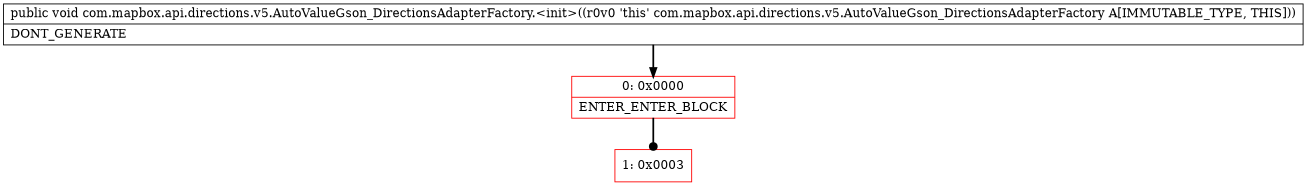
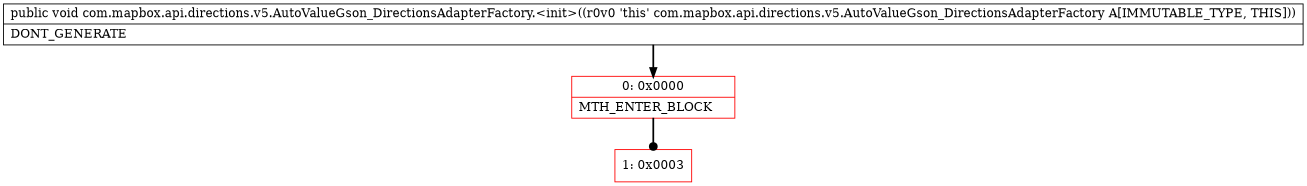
  digraph {
    node [color=red shape=record]
    edge [style=bold]
-   n1 [label="{0\:\ 0x0000|ENTER_ENTER_BLOCK\l}"]
+   n1 [label="{0\:\ 0x0000|MTH_ENTER_BLOCK\l}"]
    n2 [label="{1\:\ 0x0003}"]
    n3 [label="{public void com.mapbox.api.directions.v5.AutoValueGson_DirectionsAdapterFactory.\<init\>((r0v0 'this' com.mapbox.api.directions.v5.AutoValueGson_DirectionsAdapterFactory A[IMMUTABLE_TYPE, THIS]))  | DONT_GENERATE\l}" color=""]
    subgraph cluster_1 {
      label="R(0)"
    }
    n1 -> n2 [arrowhead=dot]
    n3 -> n1 [arrowhead=normal]
  }
